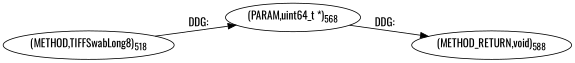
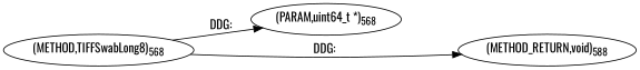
  digraph {
    fontname=Oswald
    rankdir=LR
    node [fontname=Oswald]
    edge [fontname=Oswald]
-   n1 [label=<(METHOD,TIFFSwabLong8)<SUB>518</SUB>>]
+   n1 [label=<(METHOD,TIFFSwabLong8)<SUB>568</SUB>>]
    n2 [label=<(PARAM,uint64_t *)<SUB>568</SUB>>]
    n3 [label=<(METHOD_RETURN,void)<SUB>588</SUB>>]
    n1 -> n2 [label="DDG: "]
-   n2 -> n3 [label="DDG: "]
+   n1 -> n3 [label="DDG: "]
  }
